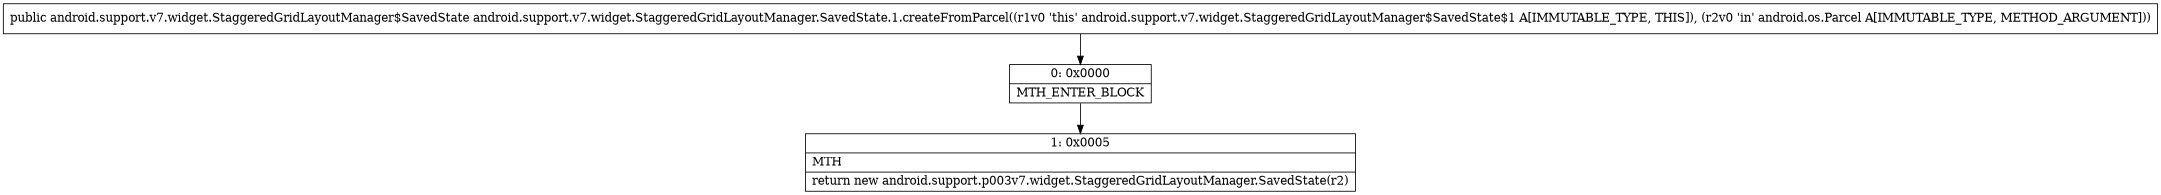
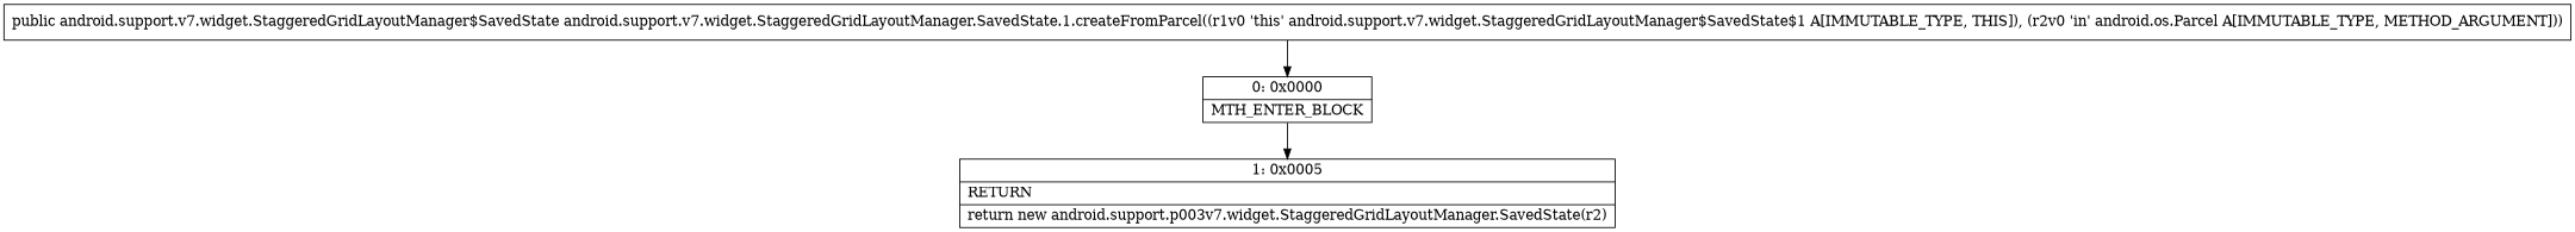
  digraph {
    node [shape=record]
    n1 [label="{0\:\ 0x0000|MTH_ENTER_BLOCK\l}"]
-   n2 [label="{1\:\ 0x0005|MTH\l|return new android.support.p003v7.widget.StaggeredGridLayoutManager.SavedState(r2)\l}"]
+   n2 [label="{1\:\ 0x0005|RETURN\l|return new android.support.p003v7.widget.StaggeredGridLayoutManager.SavedState(r2)\l}"]
    n3 [label="{public android.support.v7.widget.StaggeredGridLayoutManager$SavedState android.support.v7.widget.StaggeredGridLayoutManager.SavedState.1.createFromParcel((r1v0 'this' android.support.v7.widget.StaggeredGridLayoutManager$SavedState$1 A[IMMUTABLE_TYPE, THIS]), (r2v0 'in' android.os.Parcel A[IMMUTABLE_TYPE, METHOD_ARGUMENT])) }"]
    n1 -> n2
    n3 -> n1
  }
